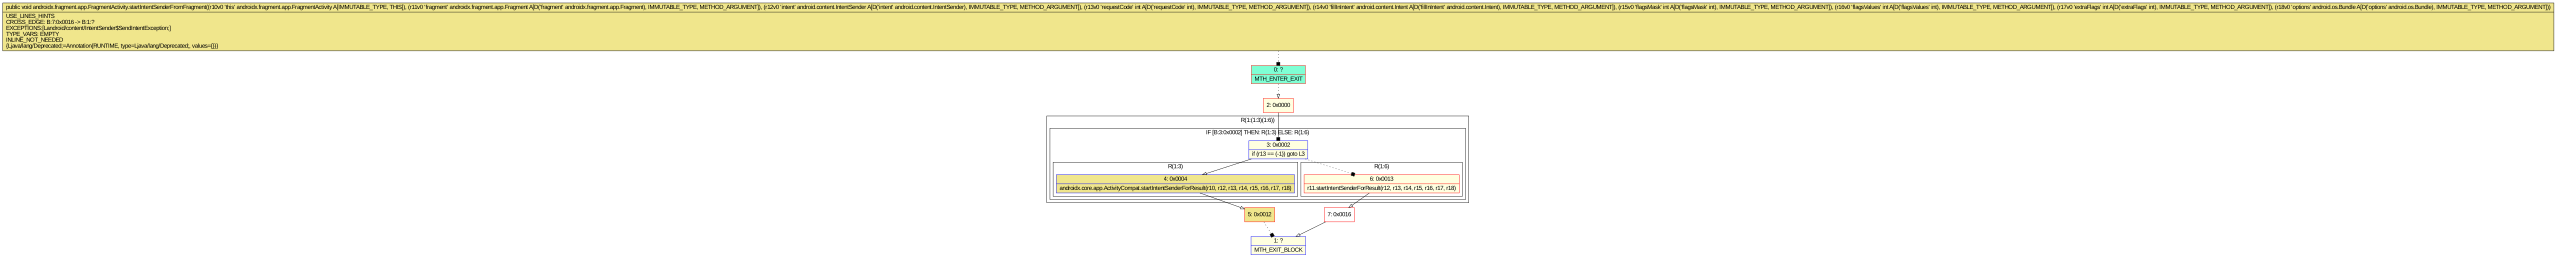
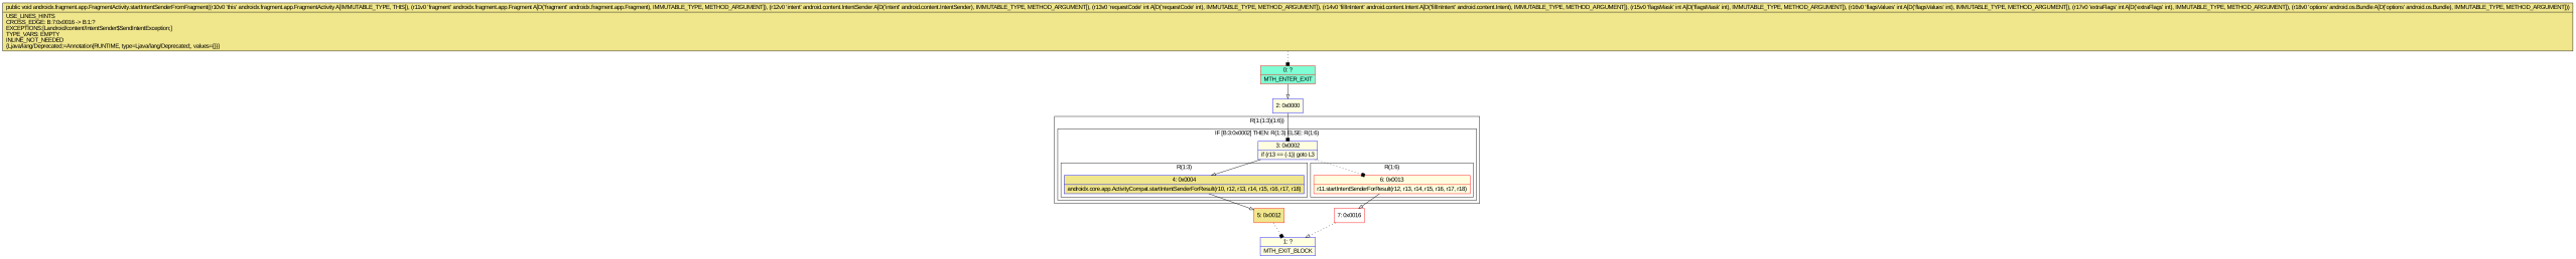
  digraph {
    fontname="Liberation Sans"
    node [color=red fillcolor=lightyellow fontname="Liberation Sans" shape=record style=filled]
    edge [arrowhead=onormal fontname="Liberation Sans" style=solid]
    n1 [color=blue fillcolor=khaki label="{4\:\ 0x0004|androidx.core.app.ActivityCompat.startIntentSenderForResult(r10, r12, r13, r14, r15, r16, r17, r18)\l}"]
    n2 [label="{6\:\ 0x0013|r11.startIntentSenderForResult(r12, r13, r14, r15, r16, r17, r18)\l}"]
    n3 [color=blue label="{3\:\ 0x0002|if (r13 == (\-1)) goto L3\l}"]
    n4 [fillcolor=khaki label="{5\:\ 0x0012}"]
    n5 [fillcolor=white label="{7\:\ 0x0016}"]
    n6 [color=blue label="{1\:\ ?|MTH_EXIT_BLOCK\l}"]
    n7 [fillcolor=aquamarine label="{0\:\ ?|MTH_ENTER_EXIT\l}"]
-   n8 [label="{2\:\ 0x0000}"]
+   n8 [color=blue label="{2\:\ 0x0000}"]
    n9 [fillcolor=khaki label="{public void androidx.fragment.app.FragmentActivity.startIntentSenderFromFragment((r10v0 'this' androidx.fragment.app.FragmentActivity A[IMMUTABLE_TYPE, THIS]), (r11v0 'fragment' androidx.fragment.app.Fragment A[D('fragment' androidx.fragment.app.Fragment), IMMUTABLE_TYPE, METHOD_ARGUMENT]), (r12v0 'intent' android.content.IntentSender A[D('intent' android.content.IntentSender), IMMUTABLE_TYPE, METHOD_ARGUMENT]), (r13v0 'requestCode' int A[D('requestCode' int), IMMUTABLE_TYPE, METHOD_ARGUMENT]), (r14v0 'fillInIntent' android.content.Intent A[D('fillInIntent' android.content.Intent), IMMUTABLE_TYPE, METHOD_ARGUMENT]), (r15v0 'flagsMask' int A[D('flagsMask' int), IMMUTABLE_TYPE, METHOD_ARGUMENT]), (r16v0 'flagsValues' int A[D('flagsValues' int), IMMUTABLE_TYPE, METHOD_ARGUMENT]), (r17v0 'extraFlags' int A[D('extraFlags' int), IMMUTABLE_TYPE, METHOD_ARGUMENT]), (r18v0 'options' android.os.Bundle A[D('options' android.os.Bundle), IMMUTABLE_TYPE, METHOD_ARGUMENT]))  | USE_LINES_HINTS\lCROSS_EDGE: B:7:0x0016 \-\> B:1:?\lEXCEPTIONS:[Landroid\/content\/IntentSender$SendIntentException;]\lTYPE_VARS: EMPTY\lINLINE_NOT_NEEDED\l\{Ljava\/lang\/Deprecated;=Annotation\{RUNTIME, type=Ljava\/lang\/Deprecated;, values=\{\}\}\}\l}" color=""]
    subgraph cluster_1 {
      label="R(1:(1:3)(1:6))"
      subgraph cluster_2 {
        label="IF [B:3:0x0002] THEN: R(1:3) ELSE: R(1:6)"
        n3
        subgraph cluster_3 {
          label="R(1:3)"
          n1
        }
        subgraph cluster_4 {
          label="R(1:6)"
          n2
        }
      }
    }
    n1 -> n4
    n2 -> n5
    n3 -> n1
    n3 -> n2 [arrowhead=box style=dotted]
    n4 -> n6 [arrowhead=box style=dotted]
-   n5 -> n6
-   n7 -> n8 [style=dotted]
+   n5 -> n6 [style=dotted]
+   n7 -> n8
    n8 -> n3 [arrowhead=box]
    n9 -> n7 [arrowhead=box style=dotted]
  }
